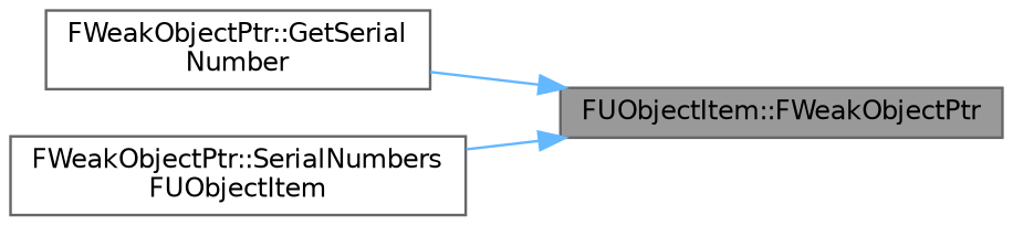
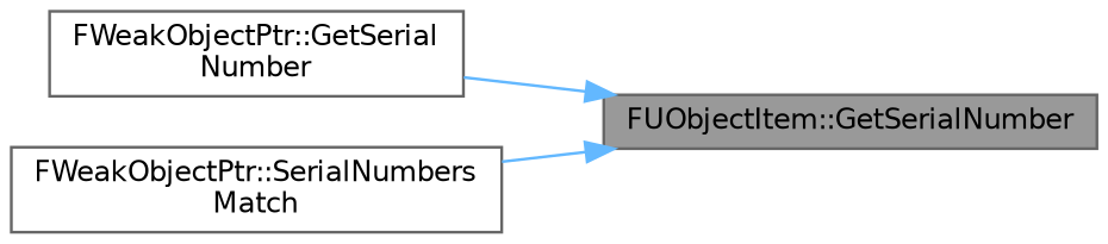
  digraph {
    rankdir=RL
    node [color=grey40 fillcolor=white fontname=Helvetica fontsize=10 shape=box style=filled]
    edge [color=steelblue1 dir=back fontname=Helvetica fontsize=10 labelfontname=Helvetica labelfontsize=10 style=solid]
-   n1 [color=gray40 fillcolor=grey60 fontcolor=black height=0.2 label="FUObjectItem::FWeakObjectPtr" width=0.4]
+   n1 [color=gray40 fillcolor=grey60 fontcolor=black height=0.2 label="FUObjectItem::GetSerialNumber" width=0.4]
    n2 [height=0.2 label="FWeakObjectPtr::GetSerial\lNumber" width=0.4]
-   n3 [height=0.2 label="FWeakObjectPtr::SerialNumbers\lFUObjectItem" width=0.4]
+   n3 [height=0.2 label="FWeakObjectPtr::SerialNumbers\lMatch" width=0.4]
    n1 -> n2
    n1 -> n3
  }
